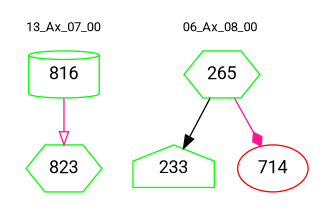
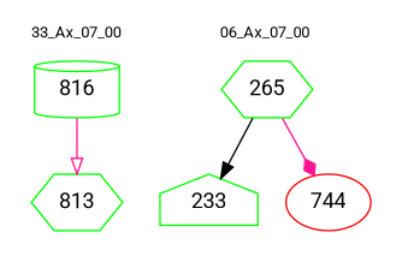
  digraph {
    fontname=Roboto
    node [color=green fontname=Roboto shape=hexagon]
    edge [color=deeppink fontname=Roboto]
    n1 [label=816 shape=cylinder]
-   n2 [label=823]
+   n2 [label=813]
    n3 [label=265]
    n4 [label=233 shape=house]
-   n5 [color=red label=714 shape=ellipse]
+   n5 [color=red label=744 shape=ellipse]
    subgraph cluster_1 {
      color=white
      fontsize=10
-     label="13_Ax_07_00"
+     label="33_Ax_07_00"
      n1
      n2
    }
    subgraph cluster_2 {
      color=white
      fontsize=10
-     label="06_Ax_08_00"
+     label="06_Ax_07_00"
      n3
      n4
      n5
    }
    n1 -> n2 [arrowhead=onormal]
    n3 -> n4 [arrowhead=normal color=black]
    n3 -> n5 [arrowhead=diamond]
  }
